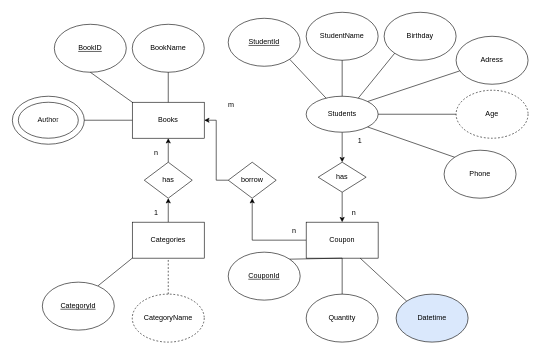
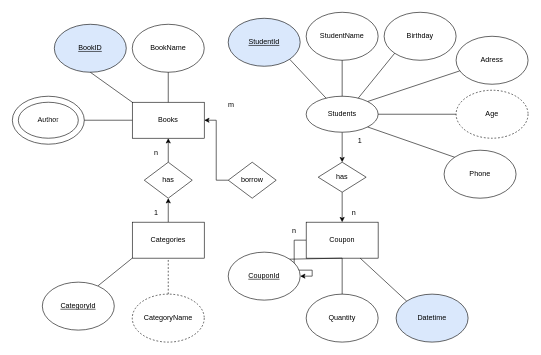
  <mxCell id="0" value="" />
  <mxCell id="1" parent="0" />
- <mxCell id="2" value="&lt;u&gt;BookID&lt;/u&gt;" style="ellipse;whiteSpace=wrap;html=1;" parent="1" vertex="1"><mxGeometry x="90" y="40" width="120" height="80" as="geometry" /></mxCell>
+ <mxCell id="2" value="&lt;u&gt;BookID&lt;/u&gt;" style="ellipse;whiteSpace=wrap;html=1;fillColor=#dae8fc;" parent="1" vertex="1"><mxGeometry x="90" y="40" width="120" height="80" as="geometry" /></mxCell>
  <mxCell id="3" value="Books" style="rounded=0;whiteSpace=wrap;html=1;" parent="1" vertex="1"><mxGeometry x="220" y="170" width="120" height="60" as="geometry" /></mxCell>
  <mxCell id="4" style="edgeStyle=orthogonalEdgeStyle;rounded=0;orthogonalLoop=1;jettySize=auto;html=1;" edge="1" parent="1" source="5" target="30"><mxGeometry relative="1" as="geometry" /></mxCell>
  <mxCell id="5" value="Students" style="ellipse;whiteSpace=wrap;html=1;" parent="1" vertex="1"><mxGeometry x="510" y="160" width="120" height="60" as="geometry" /></mxCell>
- <mxCell id="6" style="edgeStyle=orthogonalEdgeStyle;rounded=0;orthogonalLoop=1;jettySize=auto;html=1;entryX=0.5;entryY=1;entryDx=0;entryDy=0;" edge="1" parent="1" source="7" target="28"><mxGeometry relative="1" as="geometry" /></mxCell>
+ <mxCell id="6" style="edgeStyle=orthogonalEdgeStyle;rounded=0;orthogonalLoop=1;jettySize=auto;html=1;" edge="1" parent="1" source="7" target="25"><mxGeometry relative="1" as="geometry" /></mxCell>
  <mxCell id="7" value="Coupon" style="rounded=0;whiteSpace=wrap;html=1;" parent="1" vertex="1"><mxGeometry x="510" y="370" width="120" height="60" as="geometry" /></mxCell>
  <mxCell id="8" style="edgeStyle=orthogonalEdgeStyle;rounded=0;orthogonalLoop=1;jettySize=auto;html=1;entryX=0.5;entryY=1;entryDx=0;entryDy=0;" parent="1" source="9" target="32" edge="1"><mxGeometry relative="1" as="geometry" /></mxCell>
  <mxCell id="9" value="Categories" style="rounded=0;whiteSpace=wrap;html=1;" parent="1" vertex="1"><mxGeometry x="220" y="370" width="120" height="60" as="geometry" /></mxCell>
  <mxCell id="10" value="&lt;u&gt;CategoryId&lt;/u&gt;" style="ellipse;whiteSpace=wrap;html=1;" parent="1" vertex="1"><mxGeometry x="70" y="470" width="120" height="80" as="geometry" /></mxCell>
  <mxCell id="11" value="CategoryName" style="ellipse;whiteSpace=wrap;html=1;dashed=1;" parent="1" vertex="1"><mxGeometry x="220" y="490" width="120" height="80" as="geometry" /></mxCell>
  <mxCell id="12" value="BookName" style="ellipse;whiteSpace=wrap;html=1;" parent="1" vertex="1"><mxGeometry x="220" y="40" width="120" height="80" as="geometry" /></mxCell>
- <mxCell id="13" value="&lt;u&gt;StudentId&lt;/u&gt;" style="ellipse;whiteSpace=wrap;html=1;" parent="1" vertex="1"><mxGeometry y="30" width="120" height="80" as="geometry" x="380" /></mxCell>
+ <mxCell id="13" value="&lt;u&gt;StudentId&lt;/u&gt;" style="ellipse;whiteSpace=wrap;html=1;fillColor=#dae8fc;" parent="1" vertex="1"><mxGeometry y="30" width="120" height="80" as="geometry" x="380" /></mxCell>
  <mxCell id="14" value="StudentName" style="ellipse;whiteSpace=wrap;html=1;" parent="1" vertex="1"><mxGeometry x="510" y="20" width="120" height="80" as="geometry" /></mxCell>
  <mxCell id="15" value="Birthday" style="ellipse;whiteSpace=wrap;html=1;" parent="1" vertex="1"><mxGeometry x="640" y="20" width="120" height="80" as="geometry" /></mxCell>
  <mxCell id="16" value="Age" style="ellipse;whiteSpace=wrap;html=1;dashed=1;" parent="1" vertex="1"><mxGeometry x="760" y="150" width="120" height="80" as="geometry" /></mxCell>
  <mxCell id="17" value="" style="endArrow=none;html=1;rounded=0;entryX=0;entryY=1;entryDx=0;entryDy=0;exitX=0.75;exitY=0;exitDx=0;exitDy=0;" parent="1" source="5" target="15" edge="1"><mxGeometry width="50" height="50" relative="1" as="geometry"><mxPoint x="640" y="200" as="sourcePoint" /><mxPoint x="690" y="150" as="targetPoint" /></mxGeometry></mxCell>
  <mxCell id="18" value="" style="endArrow=none;html=1;rounded=0;entryX=0;entryY=0.5;entryDx=0;entryDy=0;exitX=1;exitY=0.5;exitDx=0;exitDy=0;" parent="1" source="5" target="16" edge="1"><mxGeometry width="50" height="50" relative="1" as="geometry"><mxPoint x="630" y="280" as="sourcePoint" /><mxPoint x="680" y="230" as="targetPoint" /></mxGeometry></mxCell>
  <mxCell id="19" value="" style="endArrow=none;html=1;rounded=0;entryX=0.5;entryY=1;entryDx=0;entryDy=0;exitX=0.5;exitY=0;exitDx=0;exitDy=0;" parent="1" source="5" target="14" edge="1"><mxGeometry width="50" height="50" relative="1" as="geometry"><mxPoint x="440" y="230" as="sourcePoint" /><mxPoint x="490" y="180" as="targetPoint" /></mxGeometry></mxCell>
  <mxCell id="20" value="" style="endArrow=none;html=1;rounded=0;entryX=1;entryY=1;entryDx=0;entryDy=0;exitX=0.25;exitY=0;exitDx=0;exitDy=0;" parent="1" source="5" target="13" edge="1"><mxGeometry width="50" height="50" relative="1" as="geometry"><mxPoint x="570" y="160" as="sourcePoint" /><mxPoint x="490" y="170" as="targetPoint" /></mxGeometry></mxCell>
  <mxCell id="21" value="" style="endArrow=none;html=1;rounded=0;entryX=0;entryY=0;entryDx=0;entryDy=0;exitX=0.5;exitY=1;exitDx=0;exitDy=0;" parent="1" source="2" target="3" edge="1"><mxGeometry width="50" height="50" relative="1" as="geometry"><mxPoint x="80" y="200" as="sourcePoint" /><mxPoint x="130" y="150" as="targetPoint" /></mxGeometry></mxCell>
  <mxCell id="22" value="" style="endArrow=none;html=1;rounded=0;entryX=0.5;entryY=1;entryDx=0;entryDy=0;exitX=0.5;exitY=0;exitDx=0;exitDy=0;" parent="1" source="3" target="12" edge="1"><mxGeometry width="50" height="50" relative="1" as="geometry"><mxPoint x="60" y="250" as="sourcePoint" /><mxPoint x="110" y="200" as="targetPoint" /></mxGeometry></mxCell>
  <mxCell id="23" value="" style="endArrow=none;html=1;rounded=0;entryX=0.5;entryY=1;entryDx=0;entryDy=0;exitX=0.5;exitY=0;exitDx=0;exitDy=0;dashed=1;" parent="1" source="11" target="9" edge="1"><mxGeometry width="50" height="50" relative="1" as="geometry"><mxPoint x="220" y="480" as="sourcePoint" /><mxPoint x="270" y="430" as="targetPoint" /></mxGeometry></mxCell>
  <mxCell id="24" value="" style="endArrow=none;html=1;rounded=0;entryX=0;entryY=1;entryDx=0;entryDy=0;exitX=0.775;exitY=0.075;exitDx=0;exitDy=0;exitPerimeter=0;" parent="1" source="10" target="9" edge="1"><mxGeometry width="50" height="50" relative="1" as="geometry"><mxPoint x="70" y="460" as="sourcePoint" /><mxPoint x="120" y="410" as="targetPoint" /></mxGeometry></mxCell>
  <mxCell id="25" value="&lt;u&gt;CouponId&lt;/u&gt;" style="ellipse;whiteSpace=wrap;html=1;" parent="1" vertex="1"><mxGeometry x="380" y="420" width="120" height="80" as="geometry" /></mxCell>
  <mxCell id="26" value="Quantity" style="ellipse;whiteSpace=wrap;html=1;" parent="1" vertex="1"><mxGeometry x="510" y="490" width="120" height="80" as="geometry" /></mxCell>
  <mxCell id="27" style="edgeStyle=orthogonalEdgeStyle;rounded=0;orthogonalLoop=1;jettySize=auto;html=1;entryX=1;entryY=0.5;entryDx=0;entryDy=0;" edge="1" parent="1" source="28" target="3"><mxGeometry relative="1" as="geometry" /></mxCell>
  <mxCell id="28" value="borrow" style="rhombus;whiteSpace=wrap;html=1;" parent="1" vertex="1"><mxGeometry y="270" width="80" height="60" as="geometry" x="380" /></mxCell>
  <mxCell id="29" style="edgeStyle=orthogonalEdgeStyle;rounded=0;orthogonalLoop=1;jettySize=auto;html=1;entryX=0.5;entryY=0;entryDx=0;entryDy=0;" edge="1" parent="1" source="30" target="7"><mxGeometry relative="1" as="geometry" /></mxCell>
  <mxCell id="30" value="has" style="rhombus;whiteSpace=wrap;html=1;" parent="1" vertex="1"><mxGeometry x="530" y="270" width="80" height="50" as="geometry" /></mxCell>
  <mxCell id="31" style="edgeStyle=orthogonalEdgeStyle;rounded=0;orthogonalLoop=1;jettySize=auto;html=1;entryX=0.5;entryY=1;entryDx=0;entryDy=0;" parent="1" source="32" target="3" edge="1"><mxGeometry relative="1" as="geometry" /></mxCell>
  <mxCell id="32" value="has" style="rhombus;whiteSpace=wrap;html=1;" parent="1" vertex="1"><mxGeometry x="240" y="270" width="80" height="60" as="geometry" /></mxCell>
  <mxCell id="33" value="Datetime" style="ellipse;whiteSpace=wrap;html=1;fillColor=#dae8fc;" parent="1" vertex="1"><mxGeometry x="660" y="490" width="120" height="80" as="geometry" /></mxCell>
  <mxCell id="34" value="" style="endArrow=none;html=1;rounded=0;exitX=1;exitY=0;exitDx=0;exitDy=0;" parent="1" source="25" edge="1"><mxGeometry width="50" height="50" relative="1" as="geometry"><mxPoint x="510" y="480" as="sourcePoint" /><mxPoint x="570" y="430" as="targetPoint" /></mxGeometry></mxCell>
  <mxCell id="35" value="" style="endArrow=none;html=1;rounded=0;entryX=0.5;entryY=1;entryDx=0;entryDy=0;exitX=0.5;exitY=0;exitDx=0;exitDy=0;" parent="1" source="26" target="7" edge="1"><mxGeometry width="50" height="50" relative="1" as="geometry"><mxPoint x="600" y="630" as="sourcePoint" /><mxPoint x="650" y="580" as="targetPoint" /></mxGeometry></mxCell>
  <mxCell id="36" value="" style="endArrow=none;html=1;rounded=0;entryX=0;entryY=0;entryDx=0;entryDy=0;exitX=0.75;exitY=1;exitDx=0;exitDy=0;" parent="1" source="7" target="33" edge="1"><mxGeometry width="50" height="50" relative="1" as="geometry"><mxPoint x="670" y="450" as="sourcePoint" /><mxPoint x="720" y="400" as="targetPoint" /></mxGeometry></mxCell>
  <mxCell id="37" value="Author" style="ellipse;whiteSpace=wrap;html=1;" parent="1" vertex="1"><mxGeometry x="20" y="160" width="120" height="80" as="geometry" /></mxCell>
  <mxCell id="38" value="" style="endArrow=none;html=1;rounded=0;exitX=1;exitY=0.5;exitDx=0;exitDy=0;entryX=0;entryY=0.5;entryDx=0;entryDy=0;" parent="1" source="37" target="3" edge="1"><mxGeometry width="50" height="50" relative="1" as="geometry"><mxPoint x="120" y="290" as="sourcePoint" /><mxPoint x="210" y="200" as="targetPoint" /></mxGeometry></mxCell>
  <mxCell id="39" value="" style="ellipse;whiteSpace=wrap;html=1;fillStyle=hatch;" parent="1" vertex="1"><mxGeometry x="30" y="170" width="100" height="60" as="geometry" /></mxCell>
  <mxCell id="40" value="Phone" style="ellipse;whiteSpace=wrap;html=1;" parent="1" vertex="1"><mxGeometry x="740" y="250" width="120" height="80" as="geometry" /></mxCell>
  <mxCell id="41" value="" style="endArrow=none;html=1;rounded=0;entryX=0;entryY=0;entryDx=0;entryDy=0;exitX=1;exitY=1;exitDx=0;exitDy=0;" parent="1" source="5" target="40" edge="1"><mxGeometry width="50" height="50" relative="1" as="geometry"><mxPoint x="630" y="280" as="sourcePoint" /><mxPoint x="700" y="250" as="targetPoint" /></mxGeometry></mxCell>
  <mxCell id="42" value="Adress" style="ellipse;whiteSpace=wrap;html=1;" parent="1" vertex="1"><mxGeometry x="760" y="60" width="120" height="80" as="geometry" /></mxCell>
  <mxCell id="43" value="" style="endArrow=none;html=1;rounded=0;exitX=1;exitY=0;exitDx=0;exitDy=0;" parent="1" source="5" target="42" edge="1"><mxGeometry width="50" height="50" relative="1" as="geometry"><mxPoint x="680" y="190" as="sourcePoint" /><mxPoint x="730" y="140" as="targetPoint" /></mxGeometry></mxCell>
  <mxCell id="44" value="1" style="text;html=1;strokeColor=none;fillColor=none;align=center;verticalAlign=middle;whiteSpace=wrap;rounded=0;" vertex="1" parent="1"><mxGeometry x="230" y="340" width="60" height="30" as="geometry" /></mxCell>
  <mxCell id="45" value="n" style="text;html=1;strokeColor=none;fillColor=none;align=center;verticalAlign=middle;whiteSpace=wrap;rounded=0;" vertex="1" parent="1"><mxGeometry x="230" y="240" width="60" height="30" as="geometry" /></mxCell>
  <mxCell id="46" value="1" style="text;html=1;strokeColor=none;fillColor=none;align=center;verticalAlign=middle;whiteSpace=wrap;rounded=0;" vertex="1" parent="1"><mxGeometry x="570" y="220" width="60" height="30" as="geometry" /></mxCell>
  <mxCell id="47" value="n" style="text;html=1;strokeColor=none;fillColor=none;align=center;verticalAlign=middle;whiteSpace=wrap;rounded=0;" vertex="1" parent="1"><mxGeometry x="560" y="340" width="60" height="30" as="geometry" /></mxCell>
  <mxCell id="48" value="n" style="text;html=1;strokeColor=none;fillColor=none;align=center;verticalAlign=middle;whiteSpace=wrap;rounded=0;" vertex="1" parent="1"><mxGeometry x="460" y="370" width="60" height="30" as="geometry" /></mxCell>
  <mxCell id="49" value="m" style="text;html=1;strokeColor=none;fillColor=none;align=center;verticalAlign=middle;whiteSpace=wrap;rounded=0;" vertex="1" parent="1"><mxGeometry x="355" y="160" width="60" height="30" as="geometry" /></mxCell>
